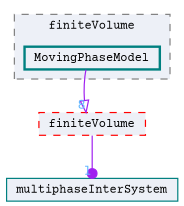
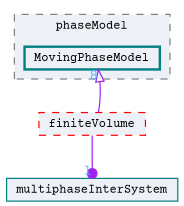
  digraph {
    compound=true
    fontname="Courier Prime"
    node [color=teal fillcolor="#edf0f7" fontname="Courier Prime" fontsize=10 shape=box]
    edge [color=purple fontcolor=steelblue1 fontname="Courier Prime" fontsize=10 labeldistance=1.5 labelfontname=Helvetica labelfontsize=10]
    n1 [height=0.2 label=MovingPhaseModel style="filled,bold" width=0.4]
    n2 [color=red height=0.2 label=finiteVolume style="filled,dashed" width=0.4]
    n3 [height=0.2 label=multiphaseInterSystem style=filled width=0.4]
    subgraph cluster_1 {
      bgcolor="#edf0f7"
      fontsize=10
-     label=finiteVolume
+     label=phaseModel
      pencolor=grey50
      style="filled,dashed"
      n1
    }
-   n1 -> n2 [arrowhead=onormal headlabel=8]
+   n2 -> n1 [arrowhead=onormal headlabel=8]
    n2 -> n3 [arrowhead=dot headlabel=1]
  }
